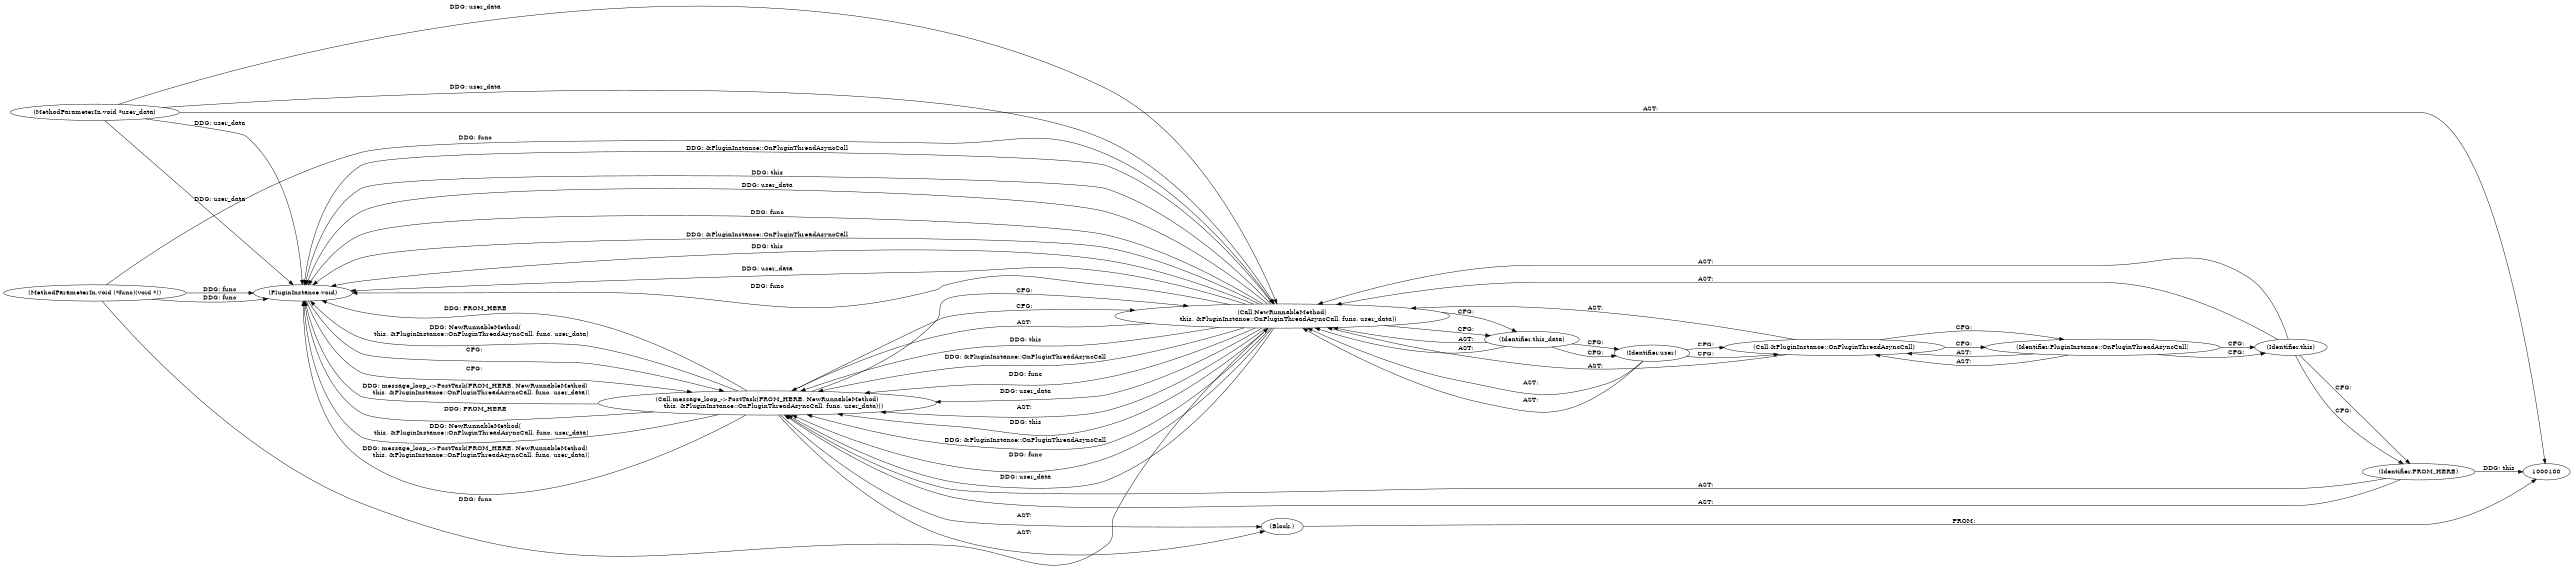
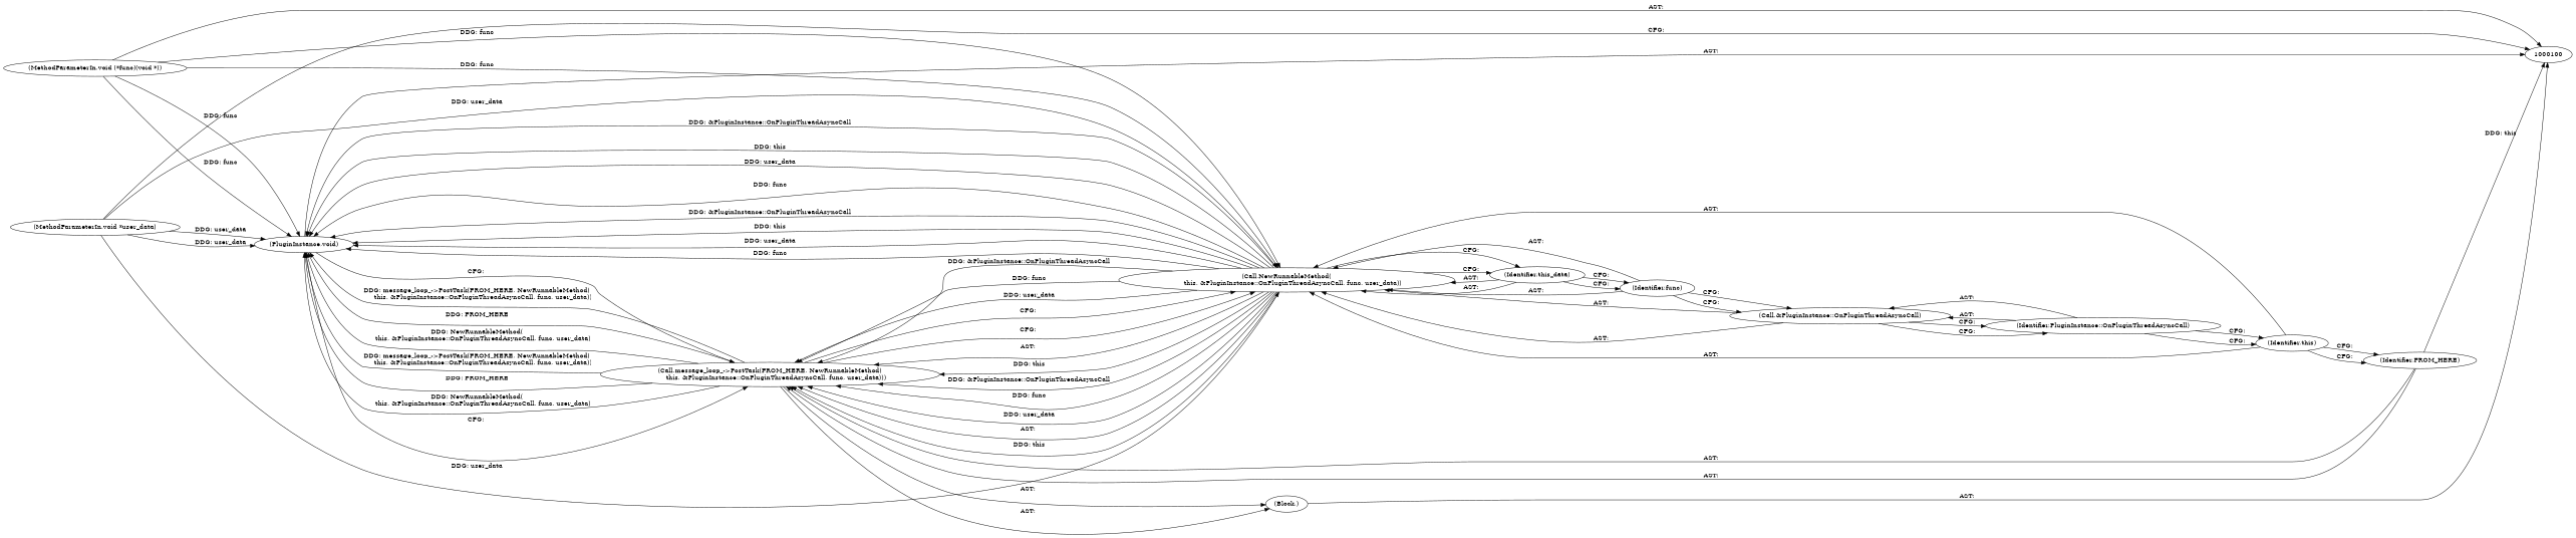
  digraph {
    rankdir=LR
    n1 [label="(PluginInstance,void)"]
    n2 [label="(Call,message_loop_->PostTask(FROM_HERE, NewRunnableMethod(\n      this, &PluginInstance::OnPluginThreadAsyncCall, func, user_data)))"]
    1000100
    n4 [label="(Call,NewRunnableMethod(\n      this, &PluginInstance::OnPluginThreadAsyncCall, func, user_data))"]
    n5 [label="(Block,)"]
    n6 [label="(MethodParameterIn,void (*func)(void *))"]
    n7 [label="(Identifier,this_data)"]
    n8 [label="(MethodParameterIn,void *user_data)"]
    n9 [label="(Identifier,FROM_HERE)"]
-   n10 [label="(Identifier,user)"]
+   n10 [label="(Identifier,func)"]
    n11 [label="(Call,&PluginInstance::OnPluginThreadAsyncCall)"]
    n12 [label="(Identifier,PluginInstance::OnPluginThreadAsyncCall)"]
    n13 [label="(Identifier,this)"]
    n1 -> n2 [label="CFG: "]
    n1 -> n2 [label="CFG: "]
+   n1 -> 1000100 [label="AST: "]
    n2 -> n1 [label="DDG: message_loop_->PostTask(FROM_HERE, NewRunnableMethod(\n      this, &PluginInstance::OnPluginThreadAsyncCall, func, user_data))"]
    n2 -> n1 [label="DDG: FROM_HERE"]
    n2 -> n1 [label="DDG: NewRunnableMethod(\n      this, &PluginInstance::OnPluginThreadAsyncCall, func, user_data)"]
    n2 -> n1 [label="DDG: message_loop_->PostTask(FROM_HERE, NewRunnableMethod(\n      this, &PluginInstance::OnPluginThreadAsyncCall, func, user_data))"]
    n2 -> n1 [label="DDG: FROM_HERE"]
    n2 -> n1 [label="DDG: NewRunnableMethod(\n      this, &PluginInstance::OnPluginThreadAsyncCall, func, user_data)"]
    n2 -> n4 [label="CFG: "]
    n2 -> n4 [label="CFG: "]
    n2 -> n5 [label="AST: "]
    n2 -> n5 [label="AST: "]
    n4 -> n1 [label="DDG: &PluginInstance::OnPluginThreadAsyncCall"]
    n4 -> n1 [label="DDG: this"]
    n4 -> n1 [label="DDG: user_data"]
    n4 -> n1 [label="DDG: func"]
    n4 -> n1 [label="DDG: &PluginInstance::OnPluginThreadAsyncCall"]
    n4 -> n1 [label="DDG: this"]
    n4 -> n1 [label="DDG: user_data"]
    n4 -> n1 [label="DDG: func"]
    n4 -> n2 [label="AST: "]
    n4 -> n2 [label="DDG: this"]
    n4 -> n2 [label="DDG: &PluginInstance::OnPluginThreadAsyncCall"]
    n4 -> n2 [label="DDG: func"]
    n4 -> n2 [label="DDG: user_data"]
    n4 -> n2 [label="AST: "]
    n4 -> n2 [label="DDG: this"]
    n4 -> n2 [label="DDG: &PluginInstance::OnPluginThreadAsyncCall"]
    n4 -> n2 [label="DDG: func"]
    n4 -> n2 [label="DDG: user_data"]
    n4 -> n7 [label="CFG: "]
    n4 -> n7 [label="CFG: "]
-   n5 -> 1000100 [label="FROM: "]
+   n5 -> 1000100 [label="AST: "]
    n6 -> n1 [label="DDG: func"]
    n6 -> n1 [label="DDG: func"]
+   n6 -> 1000100 [label="AST: "]
    n6 -> n4 [label="DDG: func"]
    n6 -> n4 [label="DDG: func"]
    n7 -> n4 [label="AST: "]
    n7 -> n4 [label="AST: "]
    n7 -> n10 [label="CFG: "]
    n7 -> n10 [label="CFG: "]
    n8 -> n1 [label="DDG: user_data"]
    n8 -> n1 [label="DDG: user_data"]
-   n8 -> 1000100 [label="AST: "]
+   n8 -> 1000100 [label="CFG: "]
    n8 -> n4 [label="DDG: user_data"]
    n8 -> n4 [label="DDG: user_data"]
    n9 -> n2 [label="AST: "]
    n9 -> n2 [label="AST: "]
    n9 -> 1000100 [label="DDG: this"]
    n10 -> n4 [label="AST: "]
    n10 -> n4 [label="AST: "]
    n10 -> n11 [label="CFG: "]
    n10 -> n11 [label="CFG: "]
    n11 -> n4 [label="AST: "]
    n11 -> n4 [label="AST: "]
    n11 -> n12 [label="CFG: "]
    n11 -> n12 [label="CFG: "]
    n12 -> n11 [label="AST: "]
    n12 -> n11 [label="AST: "]
    n12 -> n13 [label="CFG: "]
    n12 -> n13 [label="CFG: "]
    n13 -> n4 [label="AST: "]
    n13 -> n4 [label="AST: "]
    n13 -> n9 [label="CFG: "]
    n13 -> n9 [label="CFG: "]
  }
